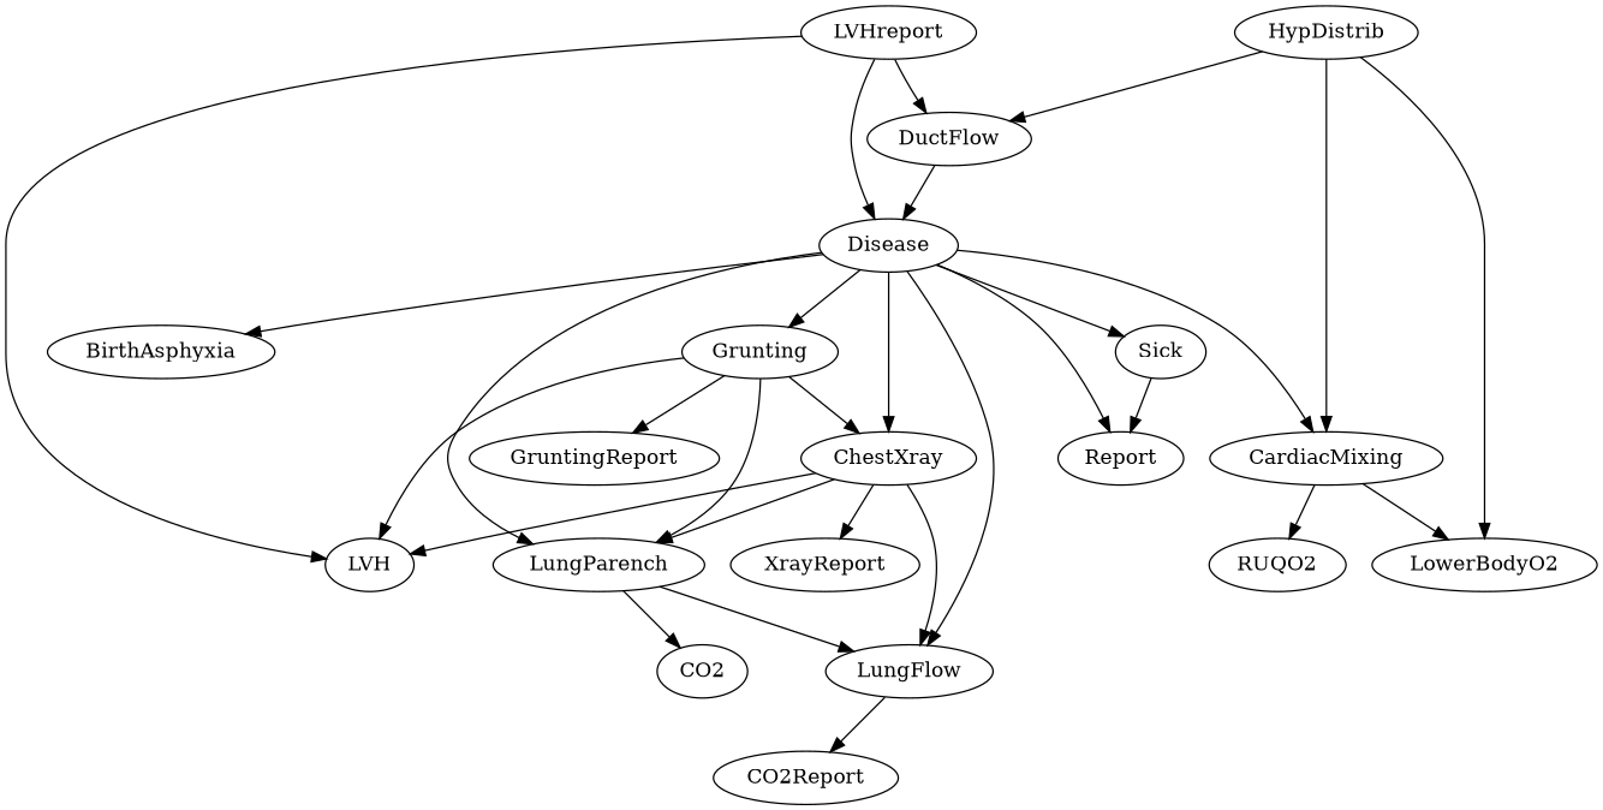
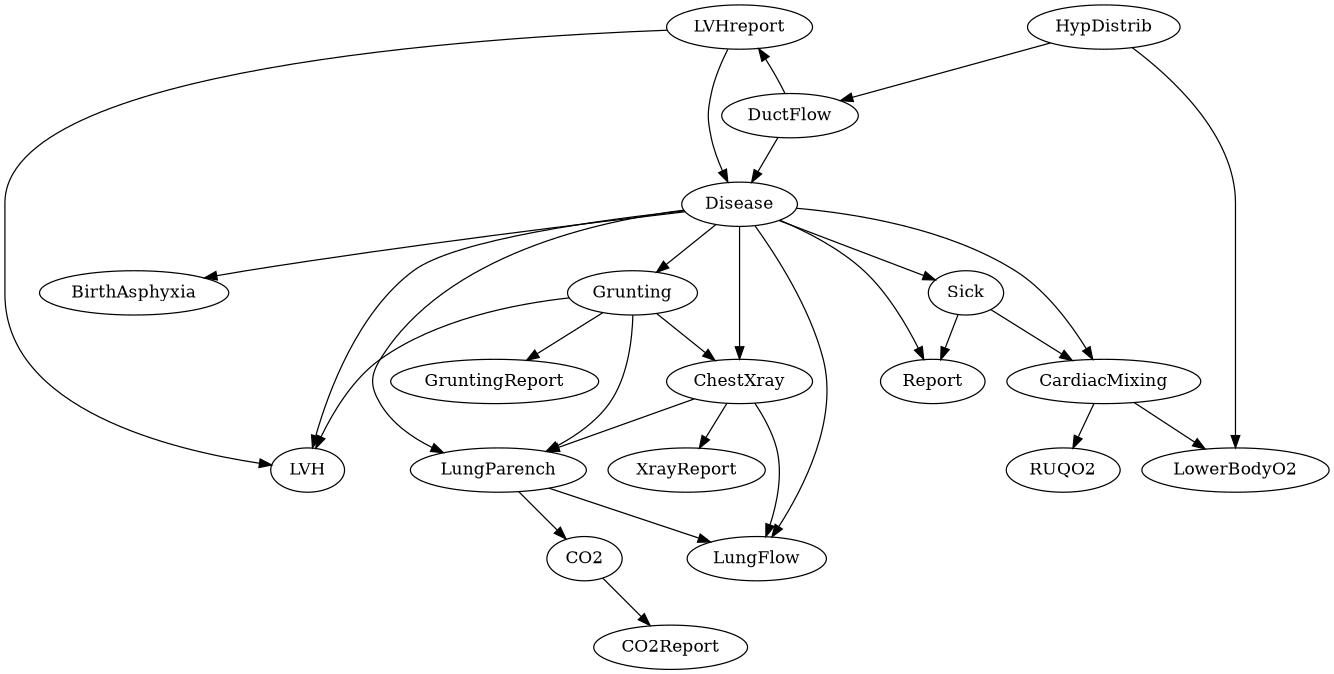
  digraph {
    ChestXray
    XrayReport
    LungParench
    LungFlow
    CO2
    Grunting
    GruntingReport
    LVH
    n9 [label=Report]
    Sick
    Disease
    BirthAsphyxia
    CardiacMixing
    LowerBodyO2
    RUQO2
    CO2Report
    LVHreport
    DuctFlow
    HypDistrib
    ChestXray -> XrayReport
    ChestXray -> LungParench
    ChestXray -> LungFlow
    LungParench -> LungFlow
    LungParench -> CO2
-   LungFlow -> CO2Report
+   CO2 -> CO2Report
    Grunting -> ChestXray
    Grunting -> LungParench
    Grunting -> GruntingReport
    Grunting -> LVH
    Sick -> n9
    Disease -> ChestXray
    Disease -> LungParench
    Disease -> LungFlow
    Disease -> Grunting
-   ChestXray -> LVH
+   Disease -> LVH
    Disease -> n9
    Disease -> Sick
    Disease -> BirthAsphyxia
    Disease -> CardiacMixing
    CardiacMixing -> LowerBodyO2
    CardiacMixing -> RUQO2
    LVHreport -> LVH
    LVHreport -> Disease
    DuctFlow -> Disease
-   LVHreport -> DuctFlow
-   HypDistrib -> CardiacMixing
+   DuctFlow -> LVHreport
+   Sick -> CardiacMixing
    HypDistrib -> LowerBodyO2
    HypDistrib -> DuctFlow
  }
